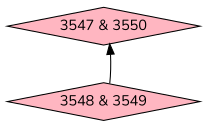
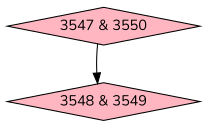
  digraph {
    fontname=Nunito
    node [shape=diamond style=filled fillcolor=lightpink fontname=Nunito]
    n1 [label="3547 & 3550"]
    n2 [label="3548 & 3549"]
-   n2 -> n1 [arrowhead=normal fontname=Nunito]
+   n1 -> n2 [arrowhead=normal fontname=Nunito]
  }
